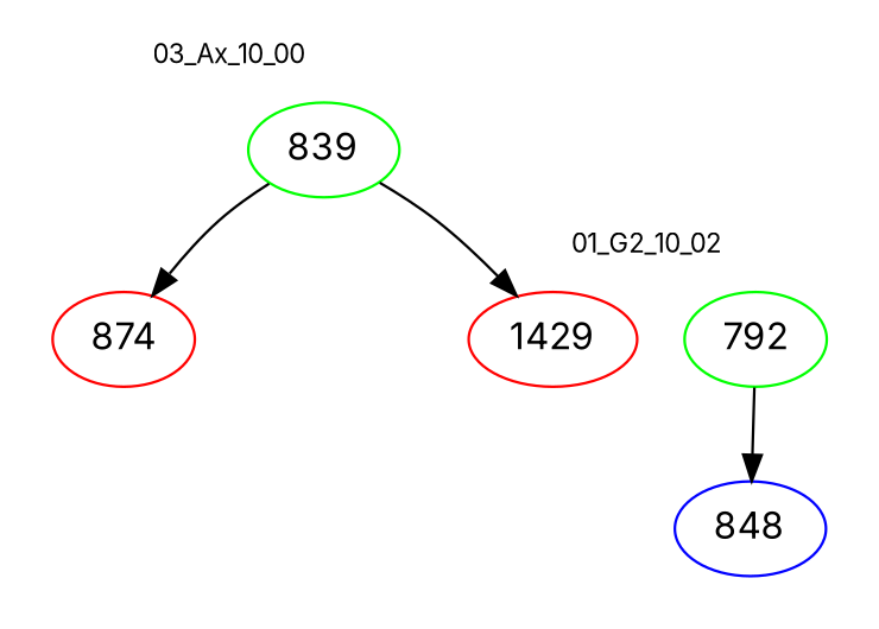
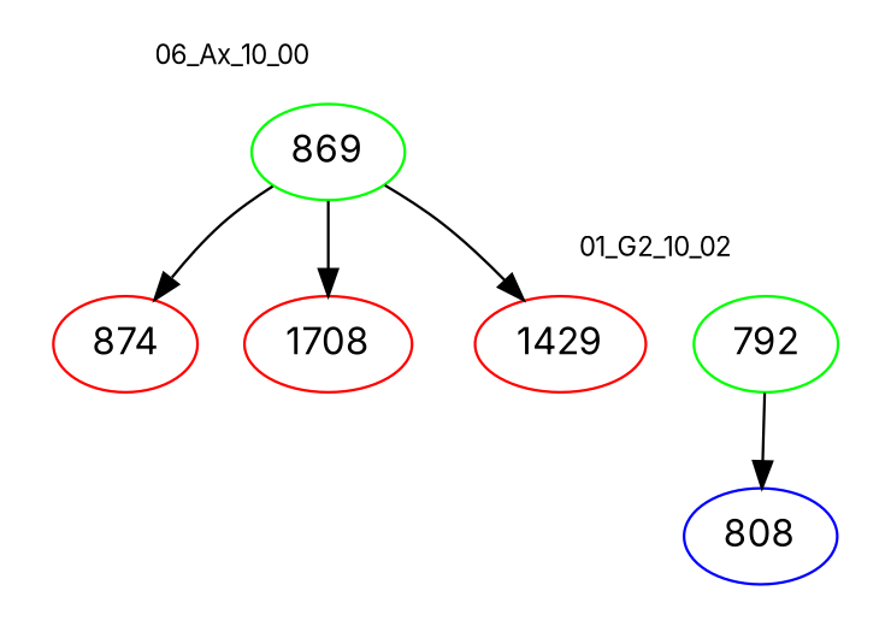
  digraph {
    fontname=Inter
    node [color=red fontname=Inter]
    edge [color=black fontname=Inter]
-   n1 [color=green label=839]
+   n1 [color=green label=869]
    n2 [label=874]
+   n3 [label=1708]
    n4 [color=green label=792]
-   n5 [color=blue label=848]
+   n5 [color=blue label=808]
    n6 [label=1429]
    subgraph cluster_1 {
      color=white
      fontsize=10
-     label="03_Ax_10_00"
+     label="06_Ax_10_00"
      n1
      n2
+     n3
    }
    subgraph cluster_2 {
      color=white
      fontsize=10
      label="01_G2_10_02"
      n4
      n5
      n6
    }
    n1 -> n2
+   n1 -> n3
    n1 -> n6
    n4 -> n5
  }
